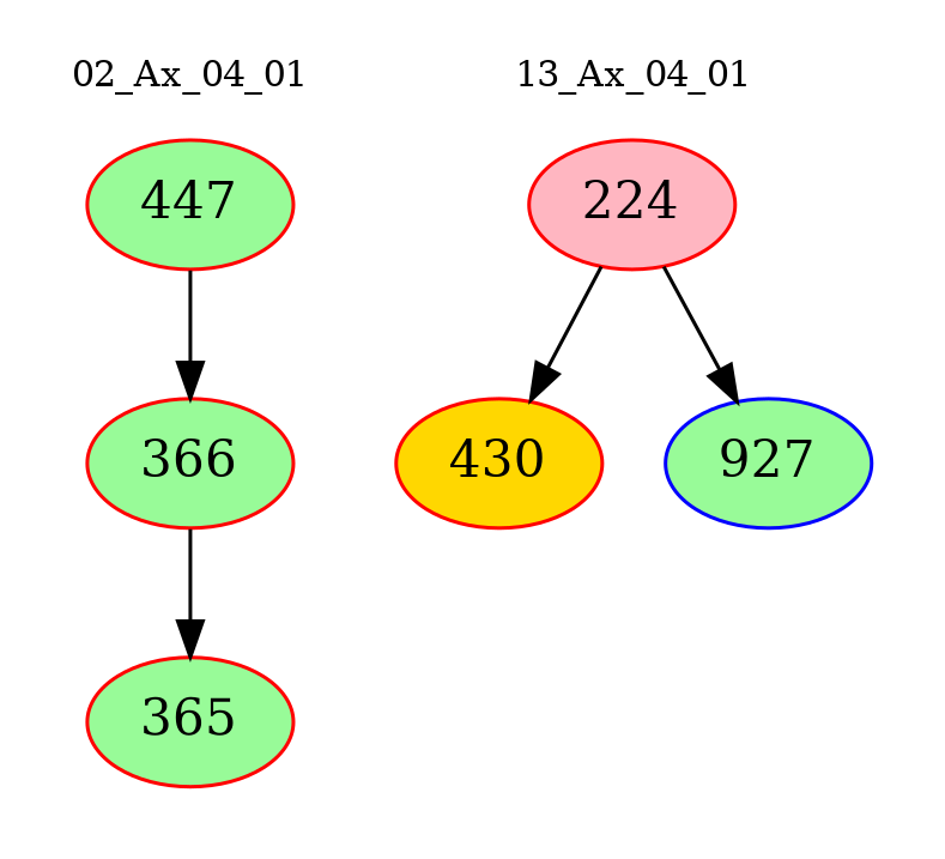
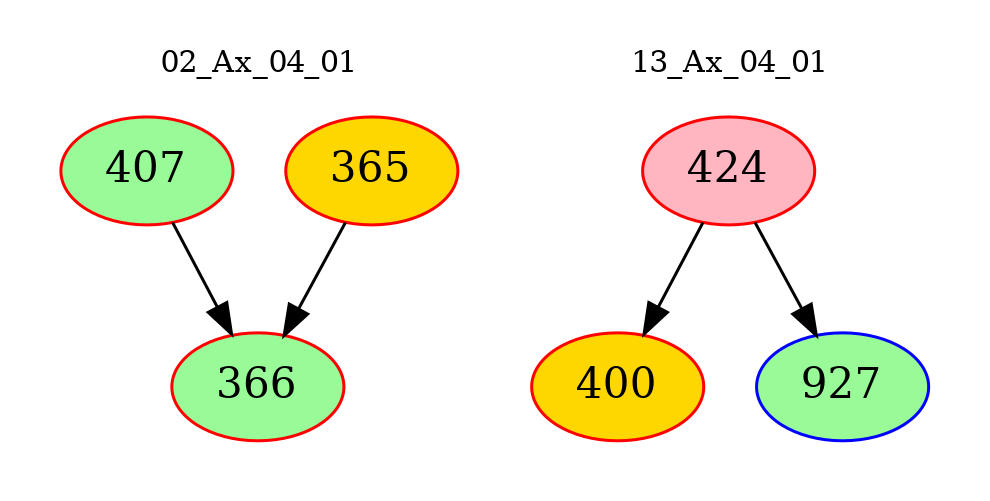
  digraph {
    node [color=red fillcolor=palegreen style=filled]
    edge [color=black]
    n1 [label=366]
-   n2 [label=365]
-   n3 [label=447]
-   n4 [fillcolor=lightpink label=224]
-   n5 [fillcolor=gold label=430]
+   n2 [fillcolor=gold label=365]
+   n3 [label=407]
+   n4 [fillcolor=lightpink label=424]
+   n5 [fillcolor=gold label=400]
    n6 [color=blue label=927]
    subgraph cluster_1 {
      color=white
      fontsize=10
      label="02_Ax_04_01"
      n1
      n2
      n3
    }
    subgraph cluster_2 {
      color=white
      fontsize=10
      label="13_Ax_04_01"
      n4
      n5
      n6
    }
-   n1 -> n2
+   n2 -> n1
    n3 -> n1
    n4 -> n5
    n4 -> n6
  }
